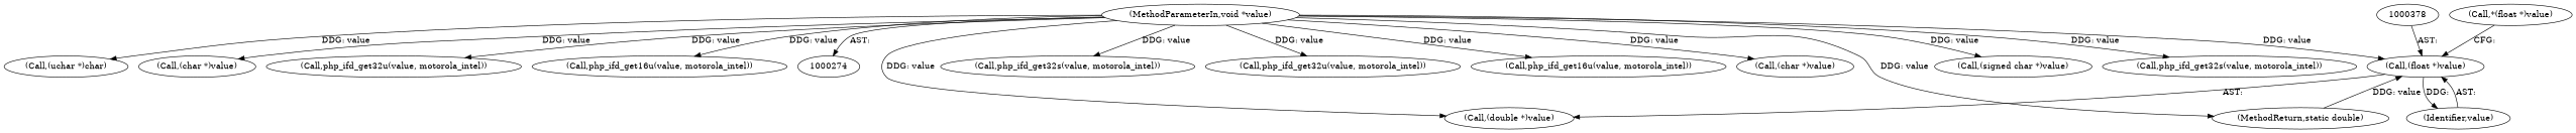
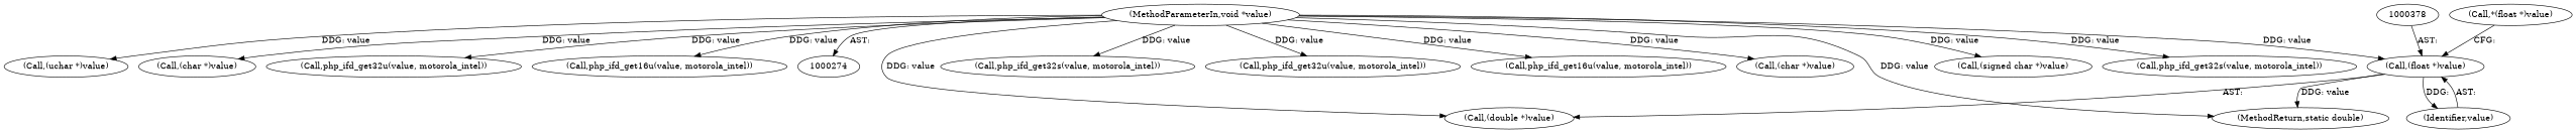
  digraph {
    n1 [label="(Call,(float *)value)"]
    n2 [label="(MethodReturn,static double)"]
    n3 [label="(Identifier,value)"]
    n4 [label="(Call,(double *)value)"]
    n5 [label="(Call,*(float *)value)"]
    n6 [label="(MethodParameterIn,void *value)"]
    n7 [label="(Call,php_ifd_get32s(value, motorola_intel))"]
    n8 [label="(Call,php_ifd_get32u(value, motorola_intel))"]
    n9 [label="(Call,php_ifd_get16u(value, motorola_intel))"]
    n10 [label="(Call,(char *)value)"]
    n11 [label="(Call,(signed char *)value)"]
    n12 [label="(Call,php_ifd_get32s(value, motorola_intel))"]
-   n13 [label="(Call,(uchar *)char)"]
+   n13 [label="(Call,(uchar *)value)"]
    n14 [label="(Call,(char *)value)"]
    n15 [label="(Call,php_ifd_get32u(value, motorola_intel))"]
    n16 [label="(Call,php_ifd_get16u(value, motorola_intel))"]
    1000274
    1000378
-   n2 -> n1 [label="DDG: value"]
+   n1 -> n2 [label="DDG: value"]
    n1 -> n3 [label="DDG: "]
    n1 -> n4 [label="AST: "]
    n3 -> n1 [label="AST: "]
    n5 -> n1 [label="CFG: "]
    n6 -> n1 [label="DDG: value"]
    n6 -> n2 [label="DDG: value"]
    n6 -> n4 [label="DDG: value"]
    n6 -> n7 [label="DDG: value"]
    n6 -> n8 [label="DDG: value"]
    n6 -> n9 [label="DDG: value"]
    n6 -> n10 [label="DDG: value"]
    n6 -> n11 [label="DDG: value"]
    n6 -> n12 [label="DDG: value"]
    n6 -> n13 [label="DDG: value"]
    n6 -> n14 [label="DDG: value"]
    n6 -> n15 [label="DDG: value"]
    n6 -> n16 [label="DDG: value"]
    n6 -> 1000274 [label="AST: "]
    1000378 -> n1 [label="AST: "]
  }
